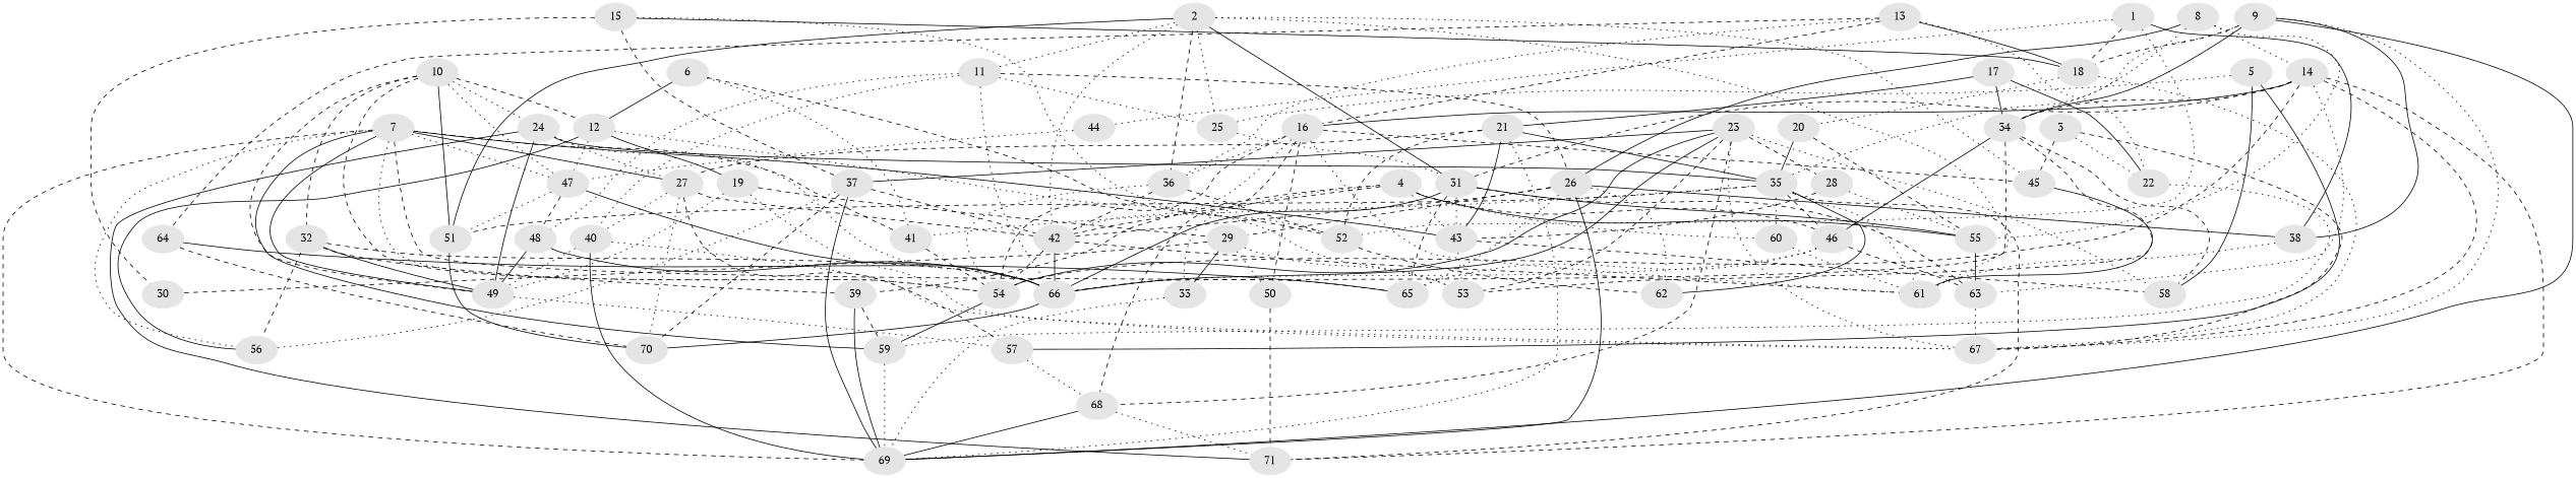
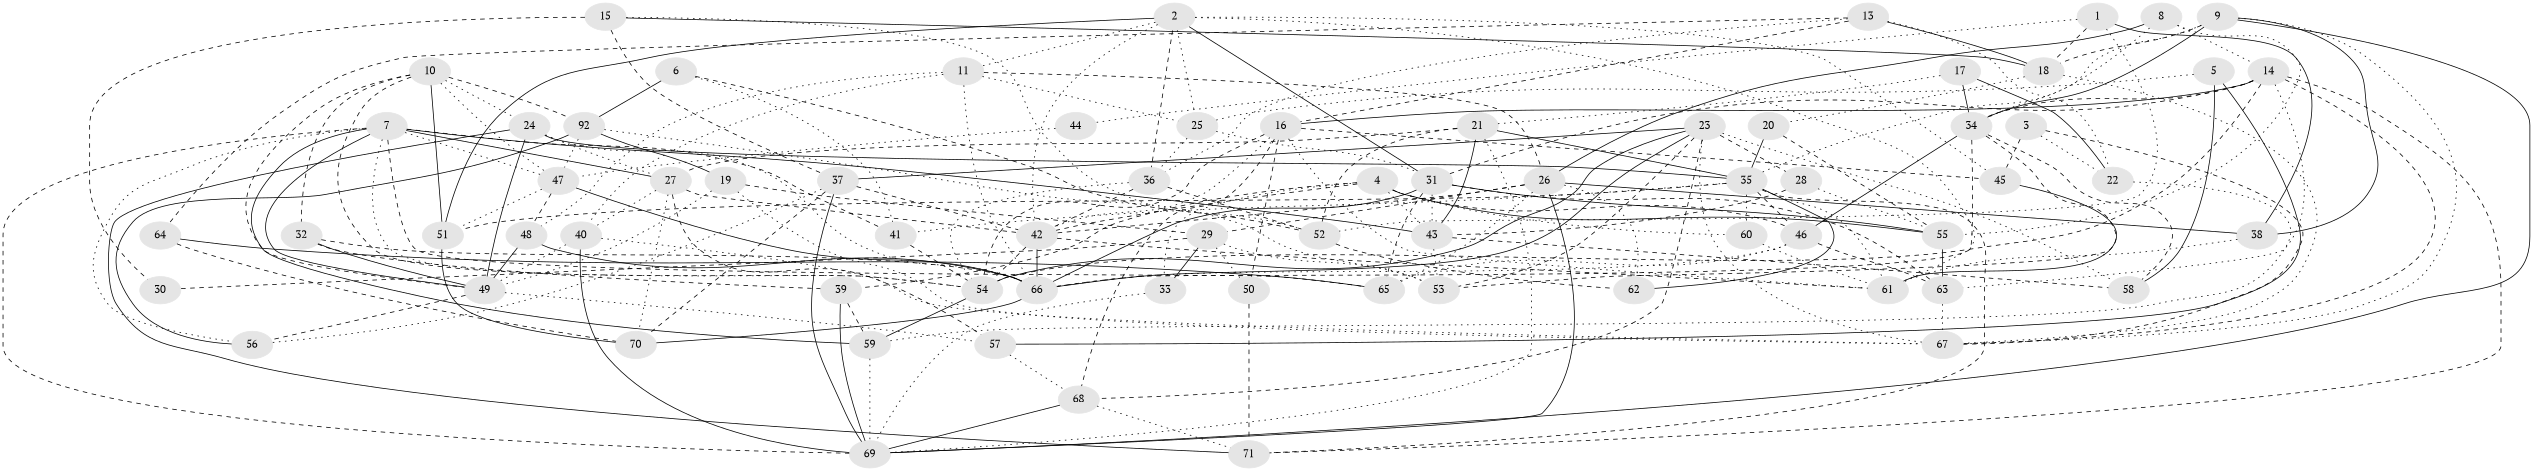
  graph {
    fontname="PT Serif"
    node [color=gray90 fontname="PT Serif" style=filled]
    edge [fontname="PT Serif" style=dotted weight=1.0]
    1
    18
    38
    44
    52
    67
    20
    61
    47
    62
    2
    11
    25
    31
    36
    42
    45
    51
    26
    40
    48
    66
    43
    55
    65
    63
    54
    70
    3
    22
    59
    4
    33
    39
    46
    60
    69
    58
    53
    5
    57
    68
    6
-   12
+   12 [label=92]
    41
    56
    19
    7
    27
    49
    8
    14
    34
    16
    71
    29
    9
    35
    10
    24
    32
    13
    64
    50
    15
    30
    37
    17
    21
    23
    28
    1 -- 18 [style=dashed]
    1 -- 38 [style=solid]
    1 -- 44
    1 -- 52
    18 -- 67
    18 -- 20
    38 -- 61
    44 -- 47 [weight=2.0]
    52 -- 62 [style=dashed]
    20 -- 55 [style=dashed]
    20 -- 35 [style=solid]
    47 -- 51
    47 -- 48 [style=dashed]
    47 -- 66 [style=solid]
    2 -- 61
    2 -- 11
    2 -- 25
    2 -- 31 [style=solid]
    2 -- 36 [style=dashed]
    2 -- 42
    2 -- 45
    2 -- 51 [style=solid]
    11 -- 25
    11 -- 26 [style=dashed]
    11 -- 40
    11 -- 48
    11 -- 66
    25 -- 31
    31 -- 66 [style=solid]
    31 -- 43
    31 -- 55 [style=solid weight=2.0]
    31 -- 65 [style=dashed]
    31 -- 63 [style=dashed weight=2.0]
    36 -- 52 [style=dashed]
    36 -- 42 [style=dashed]
    36 -- 54
    42 -- 61 [style=dashed]
    42 -- 66 [style=solid]
    42 -- 54 [style=dashed]
    45 -- 61 [style=solid]
    51 -- 70 [style=solid]
    26 -- 38 [style=solid]
    26 -- 62
    26 -- 42 [style=dashed]
    26 -- 65
    26 -- 69 [style=solid]
    26 -- 29 [style=dashed]
    40 -- 67
    40 -- 69 [style=solid]
    40 -- 49
    48 -- 66 [style=solid]
    48 -- 49 [style=solid]
    66 -- 70 [style=solid]
    43 -- 58 [style=dashed]
    43 -- 53
    55 -- 63 [style=solid]
    63 -- 67
    54 -- 59 [style=solid]
    3 -- 67 [style=dashed]
    3 -- 45 [style=dashed]
    3 -- 22
    22 -- 59
    59 -- 69 [weight=2.0]
    4 -- 42 [style=dashed]
    4 -- 43
    4 -- 55 [style=solid]
    4 -- 33
    4 -- 39 [style=dashed]
    4 -- 46 [style=dashed]
    4 -- 60
    33 -- 69
    39 -- 59 [style=dashed]
    39 -- 69 [style=solid]
    46 -- 66
    46 -- 65
    46 -- 63 [style=dashed]
    60 -- 61
    5 -- 25
    5 -- 58 [style=solid]
    5 -- 57 [style=solid]
    57 -- 68
    68 -- 69 [style=solid]
    68 -- 71
    6 -- 52 [style=dashed]
    6 -- 12 [style=solid]
    6 -- 41
    12 -- 47
    12 -- 53
    12 -- 56 [style=solid]
    12 -- 19 [style=solid]
    41 -- 54 [style=dashed]
    19 -- 67
    19 -- 49
    19 -- 29 [style=dashed]
    7 -- 47
    7 -- 43 [style=solid]
    7 -- 65 [style=dashed]
    7 -- 54
    7 -- 59 [style=solid]
    7 -- 69 [style=dashed]
    7 -- 41 [style=dashed]
    7 -- 56
    7 -- 27 [style=solid]
    7 -- 49 [style=solid]
    27 -- 42 [style=dashed]
    27 -- 40
    27 -- 70
    27 -- 57 [style=dashed]
    49 -- 57
-   32 -- 56 [style=dashed]
+   49 -- 56 [style=dashed]
    8 -- 26 [style=solid]
    8 -- 55
    8 -- 14
    8 -- 34
    14 -- 67 [style=dashed weight=2.0]
    14 -- 31 [style=dashed]
    14 -- 63
    14 -- 54 [style=dashed]
    14 -- 34 [style=dashed]
    14 -- 16 [style=solid]
    14 -- 71 [style=dashed]
    34 -- 66 [style=dashed]
    34 -- 46 [style=solid]
    34 -- 58 [style=dashed]
    34 -- 53 [style=dashed]
    16 -- 61
-   16 -- 36
+   25 -- 36
    16 -- 42
    16 -- 45 [style=dashed]
    16 -- 54 [style=dashed]
    16 -- 68 [style=dashed]
    16 -- 50 [style=dashed]
    29 -- 33 [style=solid]
    29 -- 53
    29 -- 50
    29 -- 30 [style=dashed]
    9 -- 18 [style=dashed]
    9 -- 38 [style=solid]
    9 -- 67
    9 -- 69 [style=solid]
    9 -- 34 [style=solid]
    9 -- 35
    35 -- 61 [weight=2.0]
    35 -- 62 [style=solid]
    35 -- 51 [style=dashed weight=2.0]
    35 -- 46 [style=dashed]
    35 -- 60
    35 -- 41
    35 -- 71 [style=dashed]
    10 -- 47
    10 -- 51 [style=solid]
    10 -- 54 [style=dashed]
    10 -- 12 [style=dashed]
    10 -- 49 [style=dashed]
    10 -- 24
    10 -- 32 [style=dashed]
    24 -- 66
    24 -- 27
    24 -- 49 [style=solid]
    24 -- 71 [style=solid]
    24 -- 35 [style=solid weight=2.0]
    32 -- 66 [style=dashed]
    32 -- 39 [style=dashed]
    32 -- 49 [style=solid]
    13 -- 18 [style=solid]
    13 -- 36
    13 -- 22
    13 -- 16 [style=dashed]
    13 -- 64 [style=dashed]
    64 -- 65 [style=solid]
    64 -- 70 [style=dashed]
    50 -- 71 [style=dashed]
    15 -- 18 [style=solid]
    15 -- 52
    15 -- 30 [style=dashed weight=2.0]
    15 -- 37 [style=dashed]
    37 -- 42 [style=dashed]
    37 -- 70 [style=dashed]
    37 -- 69 [style=solid weight=2.0]
    37 -- 56
    17 -- 22 [style=solid]
    17 -- 34 [style=solid]
-   17 -- 21 [style=solid]
+   17 -- 21
    21 -- 52 [style=dashed]
    21 -- 43 [style=solid]
    21 -- 69
    21 -- 27 [style=dashed]
    21 -- 35 [style=solid]
    23 -- 67
    23 -- 66 [style=solid]
    23 -- 54 [style=solid]
    23 -- 58
    23 -- 53 [style=dashed]
    23 -- 68 [style=dashed]
    23 -- 37 [style=solid]
    23 -- 28 [style=dashed]
    28 -- 43 [style=dashed weight=2.0]
    28 -- 55
  }
